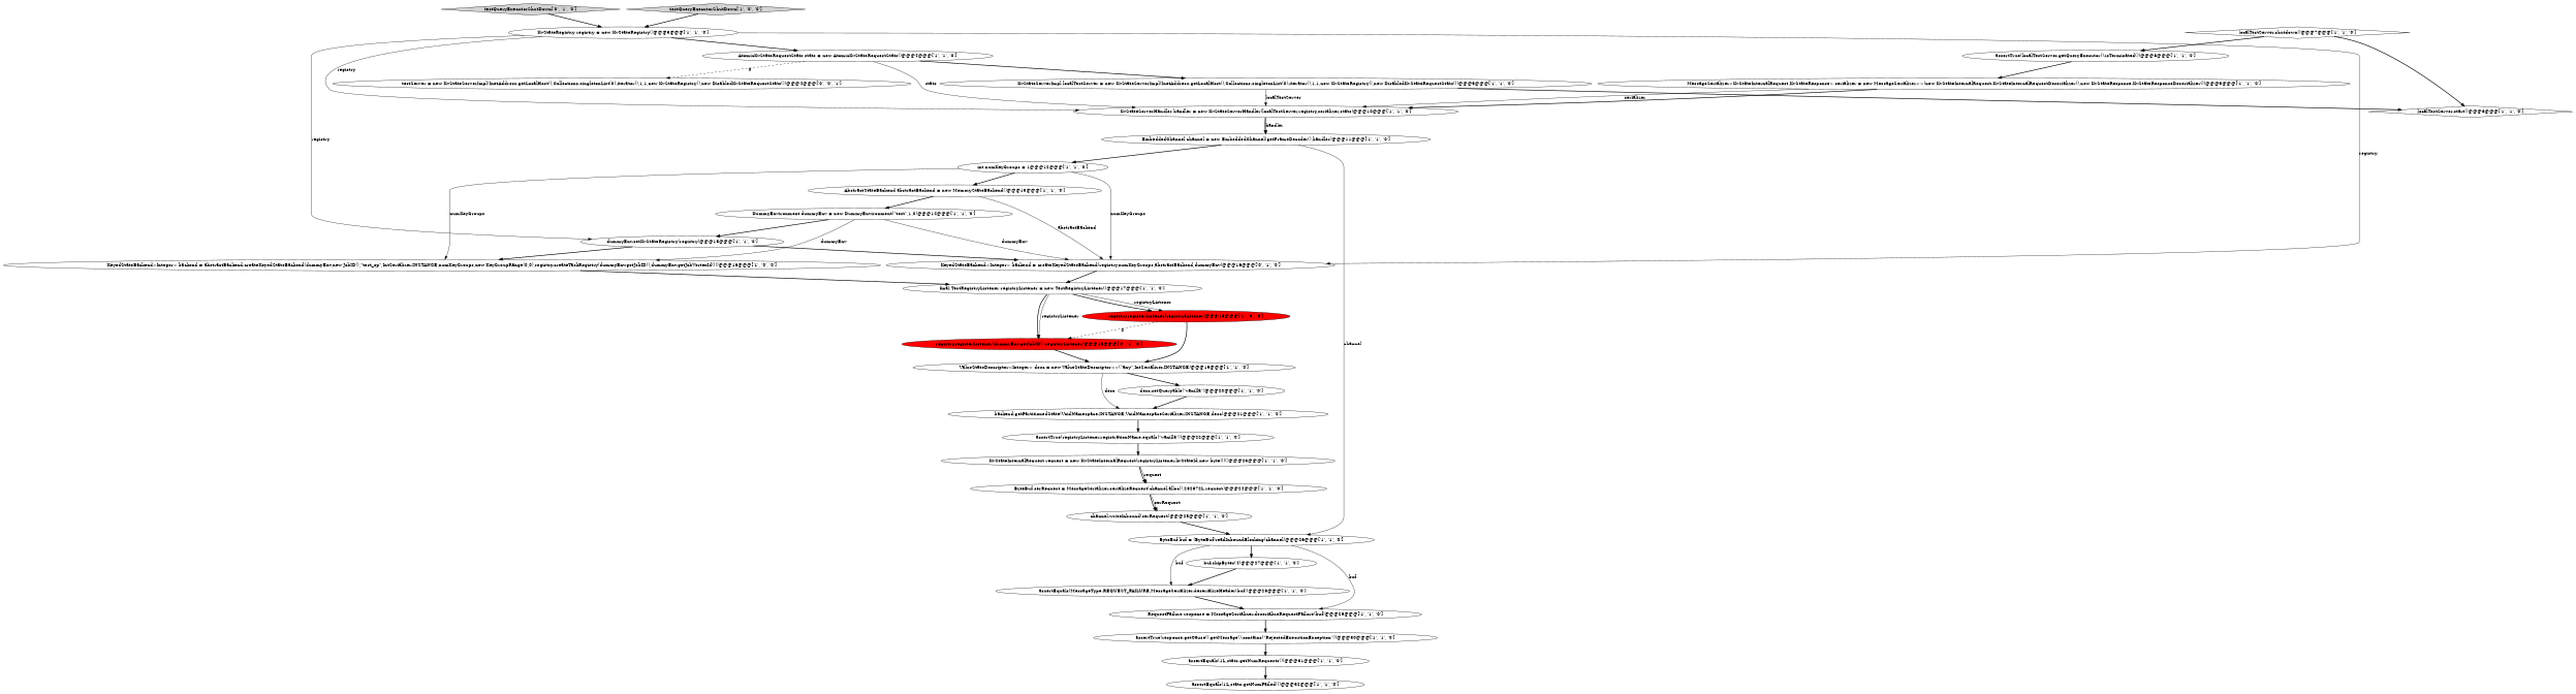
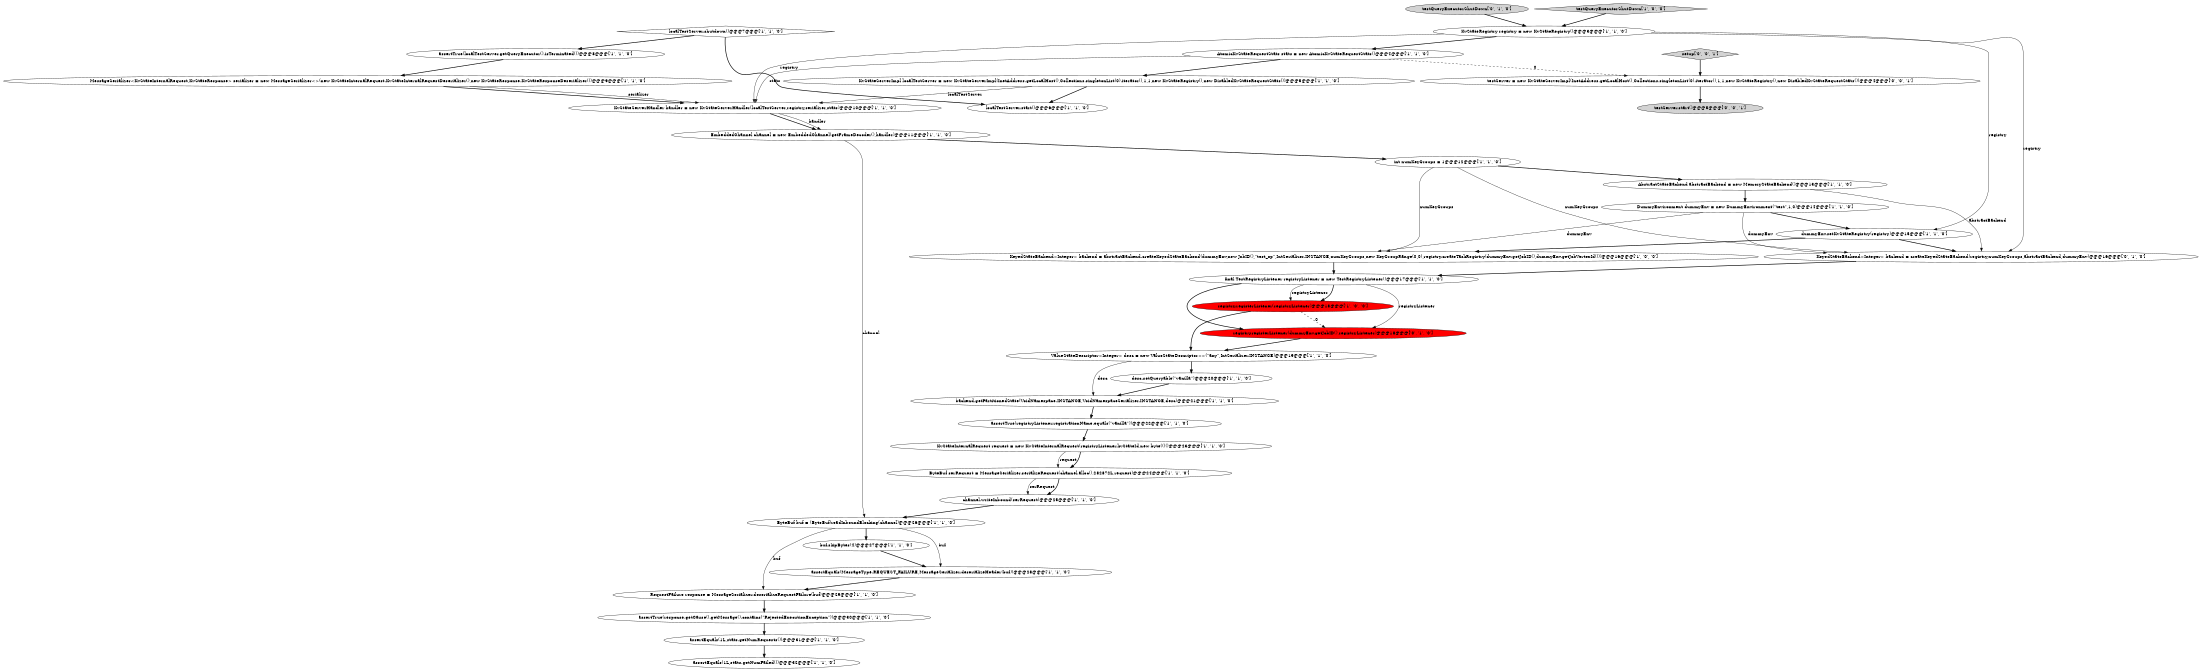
  digraph {
    node [fillcolor=white shape=ellipse style=filled]
    edge [style=bold]
    n1 [fillcolor=red label="registry.registerListener(registryListener)@@@18@@@['1', '0', '0']"]
    n2 [label="ValueStateDescriptor<Integer> desc = new ValueStateDescriptor<>(\"any\",IntSerializer.INSTANCE)@@@19@@@['1', '1', '0']"]
    n3 [fillcolor=red label="registry.registerListener(dummyEnv.getJobID(),registryListener)@@@18@@@['0', '1', '0']"]
    n4 [label="desc.setQueryable(\"vanilla\")@@@20@@@['1', '1', '0']"]
    n5 [label="backend.getPartitionedState(VoidNamespace.INSTANCE,VoidNamespaceSerializer.INSTANCE,desc)@@@21@@@['1', '1', '0']"]
    n6 [label="assertTrue(localTestServer.getQueryExecutor().isTerminated())@@@8@@@['1', '1', '0']"]
    n7 [label="MessageSerializer<KvStateInternalRequest,KvStateResponse> serializer = new MessageSerializer<>(new KvStateInternalRequest.KvStateInternalRequestDeserializer(),new KvStateResponse.KvStateResponseDeserializer())@@@9@@@['1', '1', '0']"]
    n8 [label="KvStateServerHandler handler = new KvStateServerHandler(localTestServer,registry,serializer,stats)@@@10@@@['1', '1', '0']"]
    n9 [label="channel.writeInbound(serRequest)@@@25@@@['1', '1', '0']"]
    n10 [label="ByteBuf buf = (ByteBuf)readInboundBlocking(channel)@@@26@@@['1', '1', '0']"]
    n11 [label="buf.skipBytes(4)@@@27@@@['1', '1', '0']"]
    n12 [label="assertEquals(MessageType.REQUEST_FAILURE,MessageSerializer.deserializeHeader(buf))@@@28@@@['1', '1', '0']"]
    n13 [label="RequestFailure response = MessageSerializer.deserializeRequestFailure(buf)@@@29@@@['1', '1', '0']"]
-   n14 [label="localTestServer.start()@@@6@@@['1', '1', '0']" shape=diamond]
+   n14 [label="localTestServer.start()@@@6@@@['1', '1', '0']"]
    n15 [label="localTestServer.shutdown()@@@7@@@['1', '1', '0']" shape=diamond]
    n16 [label="assertEquals(1L,stats.getNumFailed())@@@32@@@['1', '1', '0']"]
    n17 [label="KeyedStateBackend<Integer> backend = createKeyedStateBackend(registry,numKeyGroups,abstractBackend,dummyEnv)@@@16@@@['0', '1', '0']"]
    n18 [label="final TestRegistryListener registryListener = new TestRegistryListener()@@@17@@@['1', '1', '0']"]
    n19 [label="assertTrue(registryListener.registrationName.equals(\"vanilla\"))@@@22@@@['1', '1', '0']"]
    n20 [label="KvStateInternalRequest request = new KvStateInternalRequest(registryListener.kvStateId,new byte(((()@@@23@@@['1', '1', '0']"]
    n21 [label="ByteBuf serRequest = MessageSerializer.serializeRequest(channel.alloc(),282872L,request)@@@24@@@['1', '1', '0']"]
    n22 [label="AtomicKvStateRequestStats stats = new AtomicKvStateRequestStats()@@@4@@@['1', '1', '0']"]
    n23 [label="testServer = new KvStateServerImpl(InetAddress.getLocalHost(),Collections.singletonList(0).iterator(),1,1,new KvStateRegistry(),new DisabledKvStateRequestStats())@@@4@@@['0', '0', '1']"]
    n24 [label="KvStateServerImpl localTestServer = new KvStateServerImpl(InetAddress.getLocalHost(),Collections.singletonList(0).iterator(),1,1,new KvStateRegistry(),new DisabledKvStateRequestStats())@@@5@@@['1', '1', '0']"]
    n25 [label="EmbeddedChannel channel = new EmbeddedChannel(getFrameDecoder(),handler)@@@11@@@['1', '1', '0']"]
+   n26 [fillcolor=lightgray label="testServer.start()@@@5@@@['0', '0', '1']"]
    n27 [label="KeyedStateBackend<Integer> backend = abstractBackend.createKeyedStateBackend(dummyEnv,new JobID(),\"test_op\",IntSerializer.INSTANCE,numKeyGroups,new KeyGroupRange(0,0),registry.createTaskRegistry(dummyEnv.getJobID(),dummyEnv.getJobVertexId()))@@@16@@@['1', '0', '0']"]
    n28 [label="KvStateRegistry registry = new KvStateRegistry()@@@3@@@['1', '1', '0']"]
    n29 [label="dummyEnv.setKvStateRegistry(registry)@@@15@@@['1', '1', '0']"]
+   n30 [fillcolor=lightgray label="setup['0', '0', '1']" shape=diamond]
    n31 [label="int numKeyGroups = 1@@@12@@@['1', '1', '0']"]
    n32 [label="assertTrue(response.getCause().getMessage().contains(\"RejectedExecutionException\"))@@@30@@@['1', '1', '0']"]
    n33 [label="assertEquals(1L,stats.getNumRequests())@@@31@@@['1', '1', '0']"]
-   n34 [fillcolor=lightgray label="testQueryExecutorShutDown['0', '1', '0']" shape=diamond]
+   n34 [fillcolor=lightgray label="testQueryExecutorShutDown['0', '1', '0']"]
    n35 [label="AbstractStateBackend abstractBackend = new MemoryStateBackend()@@@13@@@['1', '1', '0']"]
    n36 [label="DummyEnvironment dummyEnv = new DummyEnvironment(\"test\",1,0)@@@14@@@['1', '1', '0']"]
    n37 [fillcolor=lightgray label="testQueryExecutorShutDown['1', '0', '0']" shape=diamond]
    n1 -> n2
    n1 -> n3 [label=0 style=dashed]
    n2 -> n4
    n2 -> n5 [label=desc style=solid]
    n3 -> n2
    n4 -> n5
    n5 -> n19
    n6 -> n7
    n7 -> n8
    n7 -> n8 [label=serializer style=solid]
    n8 -> n25
    n8 -> n25 [label=handler style=solid]
    n9 -> n10
    n10 -> n11
    n10 -> n12 [label=buf style=solid]
    n10 -> n13 [label=buf style=solid]
    n11 -> n12
    n12 -> n13
    n13 -> n32
    n15 -> n6
    n15 -> n14
    n17 -> n18
    n18 -> n1
    n18 -> n1 [label=registryListener style=solid]
    n18 -> n3 [label=registryListener style=solid]
    n18 -> n3
    n19 -> n20
    n20 -> n21 [label=request style=solid]
    n20 -> n21
    n21 -> n9 [label=serRequest style=solid]
    n21 -> n9
    n22 -> n8 [label=stats style=solid]
    n22 -> n23 [label=0 style=dashed]
    n22 -> n24
+   n23 -> n26
    n24 -> n8 [label=localTestServer style=solid]
    n24 -> n14
    n25 -> n10 [label=channel style=solid]
    n25 -> n31
    n27 -> n18
    n28 -> n8 [label=registry style=solid]
    n28 -> n17 [label=registry style=solid]
    n28 -> n22
    n28 -> n29 [label=registry style=solid]
    n29 -> n17
    n29 -> n27
+   n30 -> n23
    n31 -> n17 [label=numKeyGroups style=solid]
    n31 -> n27 [label=numKeyGroups style=solid]
    n31 -> n35
    n32 -> n33
    n33 -> n16
    n34 -> n28
    n35 -> n17 [label=abstractBackend style=solid]
    n35 -> n36
    n36 -> n17 [label=dummyEnv style=solid]
    n36 -> n27 [label=dummyEnv style=solid]
    n36 -> n29
    n37 -> n28
  }
